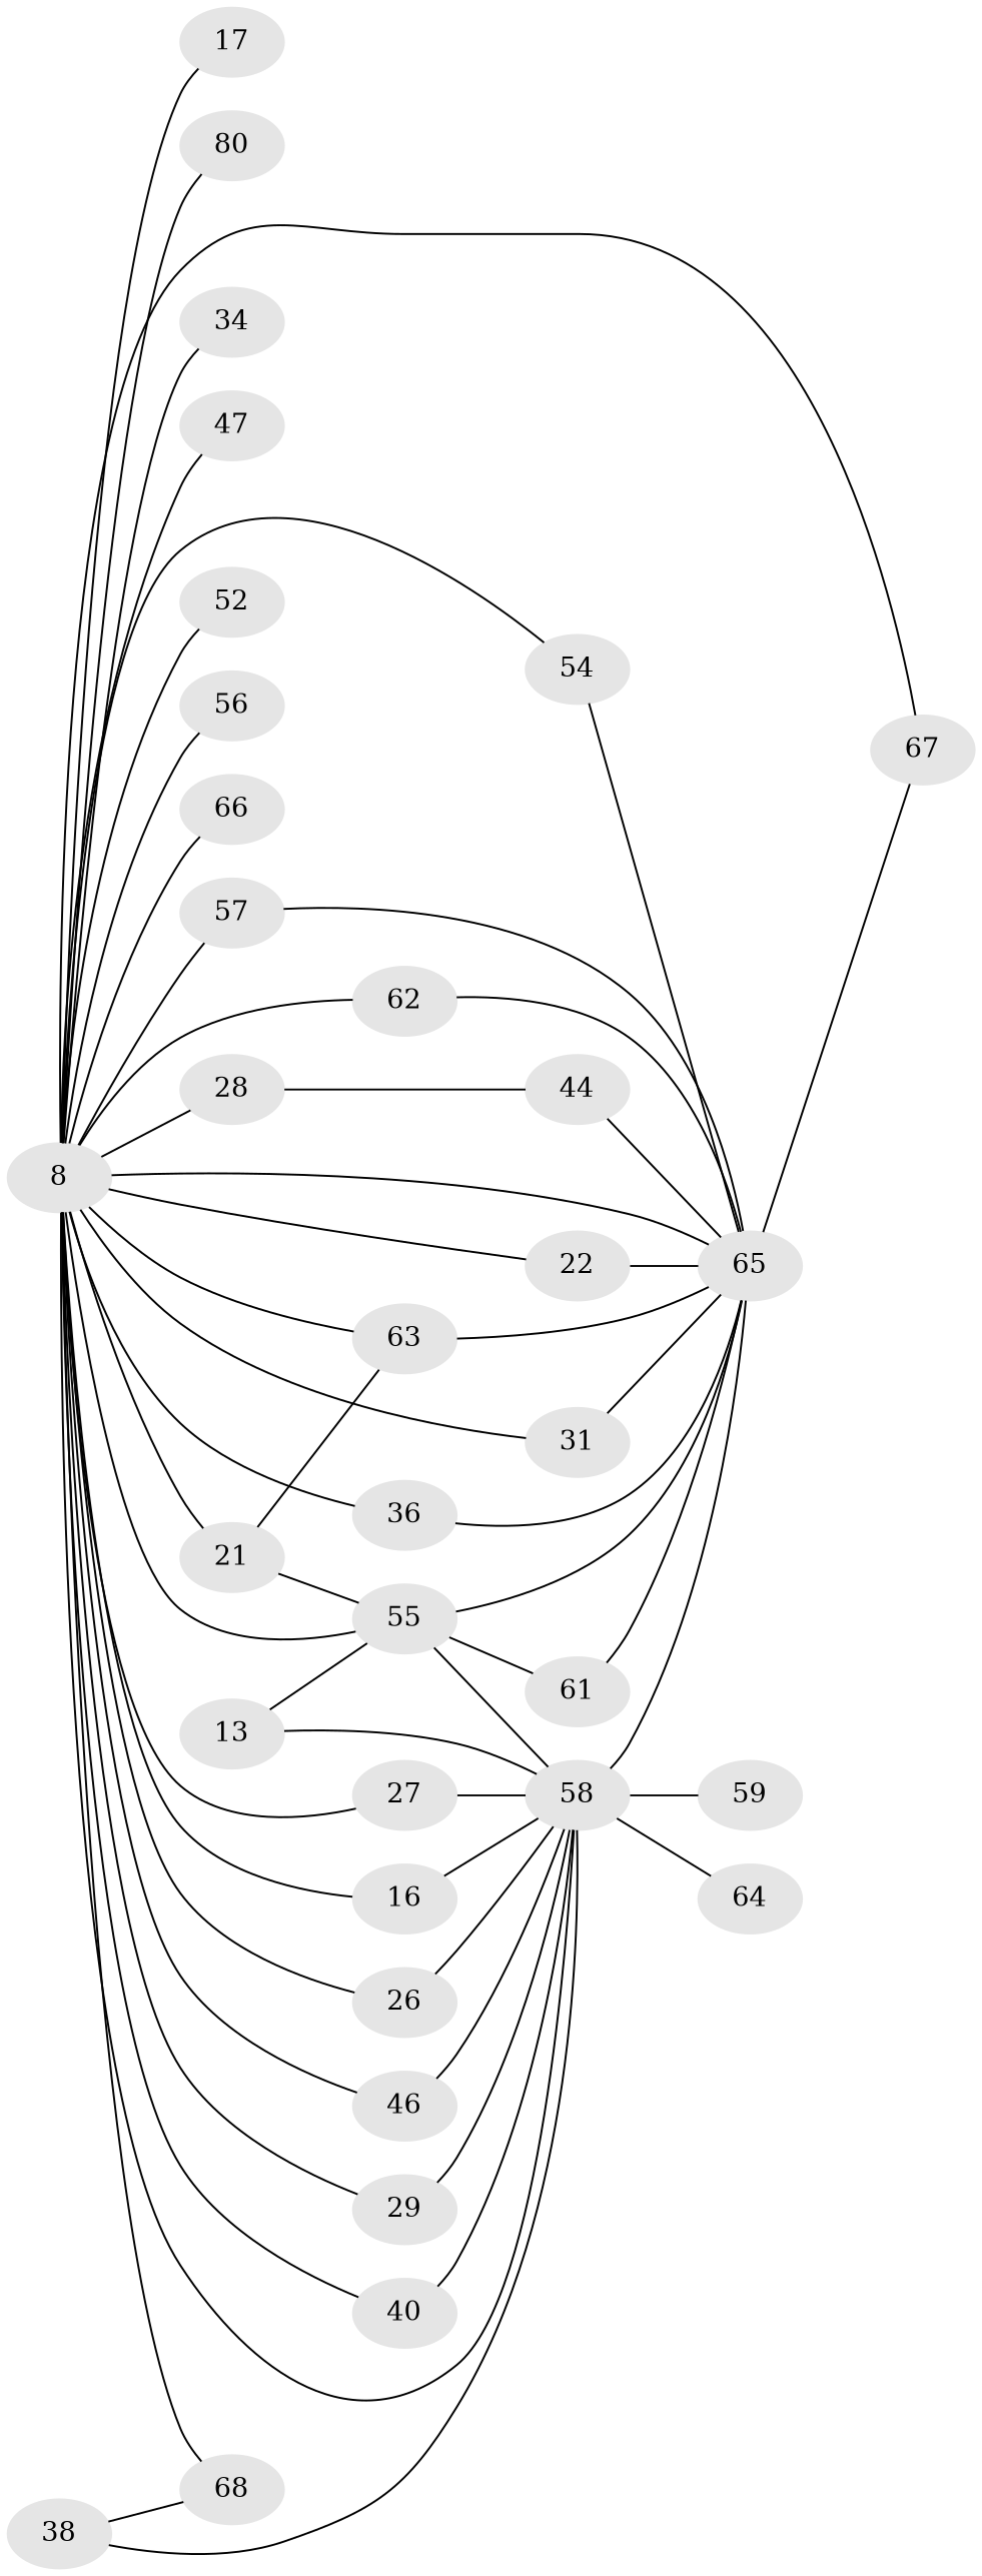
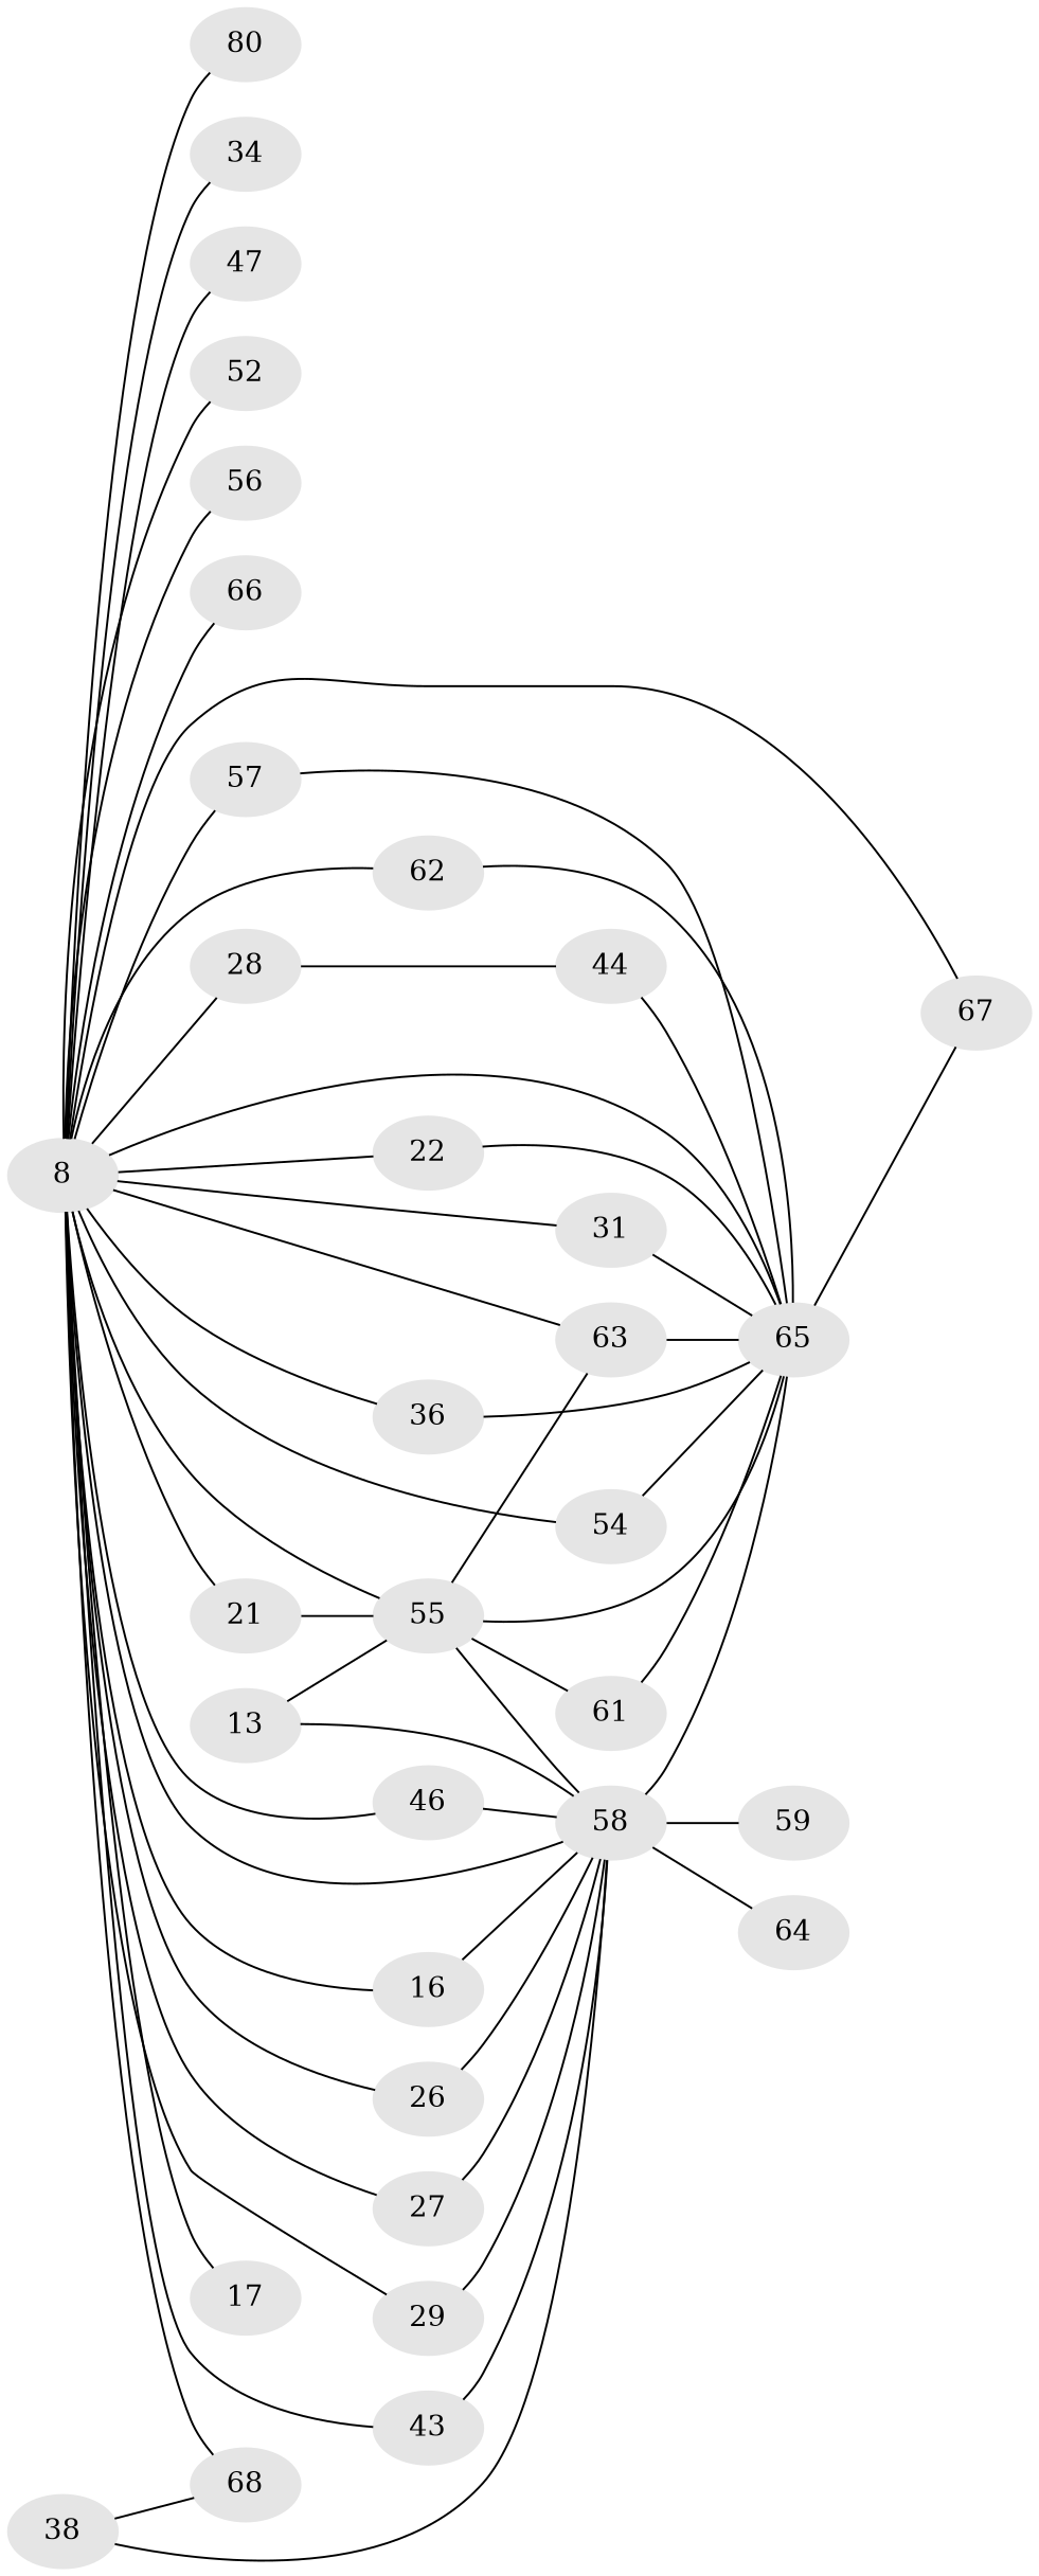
  graph {
    rankdir=LR
    node [color=gray90 style=filled]
    8 [super="+7+4"]
    16
    17
    n4 [label=80]
    21
    22
    26
    27
    28
    29
    n11 [label=31]
    34 [super="+12+19"]
    36
-   43 [label=40]
+   43
    46
    47 [super="+30"]
    52 [super="+11"]
    54 [super="+51"]
    55 [super="+53+10"]
    56
    57 [super="+48"]
    58 [super="+25+31+37"]
    62 [super="+49"]
    63
    65 [super="+39+40+32"]
    66 [super="+45+60"]
    67
    68 [super="+24"]
    44
    61
    59
    64
    13
    38
    8 -- 16
    8 -- 17 [weight=2]
    8 -- n4 [weight=2]
    8 -- 21
    8 -- 22
    8 -- 26
    8 -- 27
    8 -- 28 [weight=2]
    8 -- 29
    8 -- n11
    8 -- 34 [weight=4]
    8 -- 36
    8 -- 43
    8 -- 46
    8 -- 47 [weight=3]
    8 -- 52 [weight=3]
    8 -- 54 [weight=2]
    8 -- 55 [weight=9]
    8 -- 56 [weight=2]
    8 -- 57 [weight=4]
    8 -- 58 [weight=10]
    8 -- 62
    8 -- 63
    8 -- 65 [weight=11]
    8 -- 66 [weight=3]
    8 -- 67
    8 -- 68 [weight=4]
    16 -- 58
    21 -- 55
    22 -- 65
    26 -- 58
    27 -- 58
    28 -- 44
    29 -- 58
    n11 -- 65
    36 -- 65
    43 -- 58
    46 -- 58
    54 -- 65 [weight=2]
    55 -- 58 [weight=7]
-   21 -- 63
+   55 -- 63
    55 -- 65 [weight=4]
    55 -- 61
    57 -- 65
    58 -- 65 [weight=9]
    58 -- 59 [weight=2]
    58 -- 64
    62 -- 65
    63 -- 65
    65 -- 67
    44 -- 65
    61 -- 65
    13 -- 55
    13 -- 58
    38 -- 58
    38 -- 68
  }
